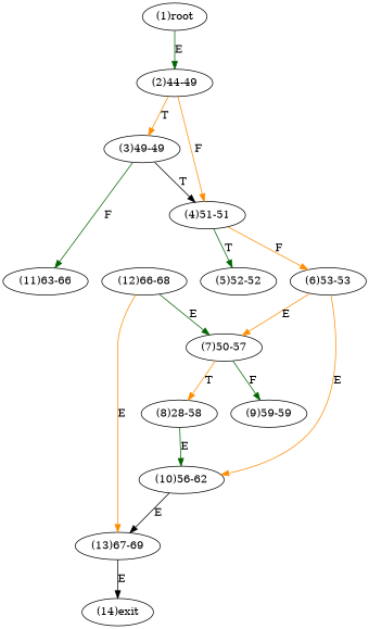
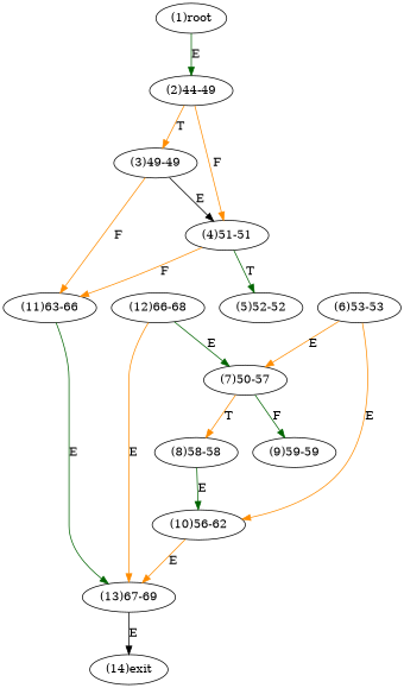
  digraph {
    edge [color=darkgreen]
    n1 [label="(1)root"]
    n2 [label="(2)44-49"]
    n3 [label="(3)49-49"]
    n4 [label="(4)51-51"]
    n5 [label="(11)63-66"]
    n6 [label="(5)52-52"]
    n7 [label="(6)53-53"]
    n8 [label="(13)67-69"]
    n9 [label="(7)50-57"]
    n10 [label="(10)56-62"]
-   n11 [label="(8)28-58"]
+   n11 [label="(8)58-58"]
    n12 [label="(9)59-59"]
    n13 [label="(14)exit"]
    n14 [label="(12)66-68"]
    n1 -> n2 [label=E]
    n2 -> n3 [color=darkorange label=T]
    n2 -> n4 [color=darkorange label=F]
-   n3 -> n4 [color=black label=T]
-   n3 -> n5 [label=F]
+   n3 -> n4 [color=black label=E]
+   n3 -> n5 [color=darkorange label=F]
    n4 -> n6 [label=T]
-   n4 -> n7 [color=darkorange label=F]
+   n4 -> n5 [color=darkorange label=F]
+   n5 -> n8 [label=E]
    n7 -> n9 [color=darkorange label=E]
    n7 -> n10 [color=darkorange label=E]
    n8 -> n13 [color=black label=E]
    n9 -> n11 [color=darkorange label=T]
    n9 -> n12 [label=F]
-   n10 -> n8 [color=black label=E]
+   n10 -> n8 [color=darkorange label=E]
    n11 -> n10 [label=E]
    n14 -> n8 [color=darkorange label=E]
    n14 -> n9 [label=E]
  }
